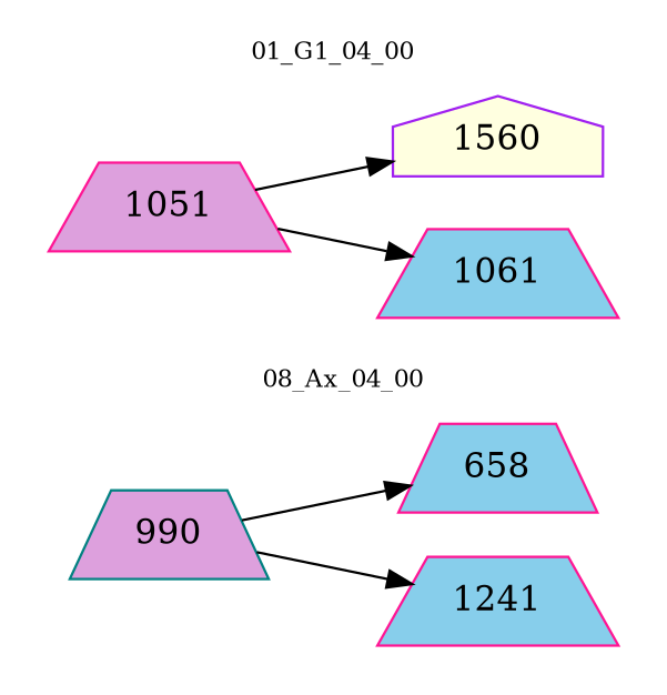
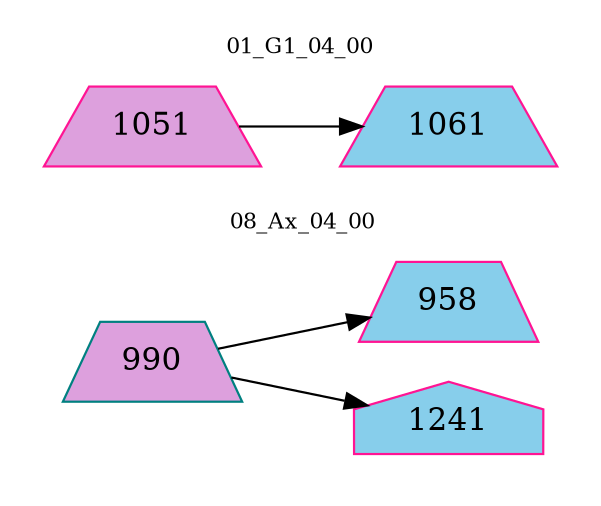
  digraph {
    rankdir=LR
    node [color=deeppink fillcolor=skyblue shape=trapezium style=filled]
    edge [color=black]
    n1 [color=teal fillcolor=plum label=990]
-   n2 [label=1241]
-   n3 [label=658]
+   n2 [label=1241 shape=house]
+   n3 [label=958]
    n4 [fillcolor=plum label=1051]
    n5 [label=1061]
-   n6 [color=purple fillcolor=lightyellow label=1560 shape=house]
    subgraph cluster_1 {
      color=white
      fontsize=10
      label="08_Ax_04_00"
      n1
      n2
      n3
    }
    subgraph cluster_2 {
      color=white
      fontsize=10
      label="01_G1_04_00"
      n4
      n5
-     n6
    }
    n1 -> n2
    n1 -> n3
    n4 -> n5
-   n4 -> n6
  }
